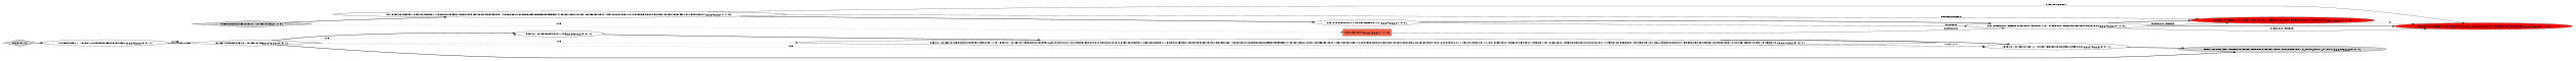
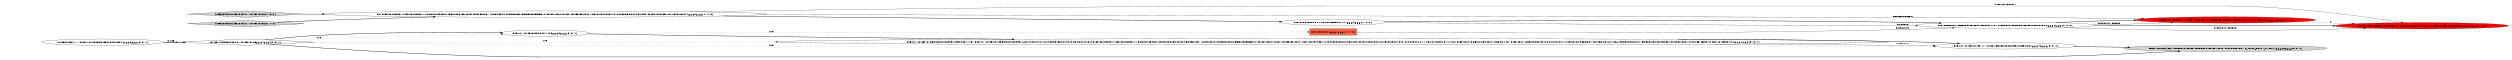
  digraph {
    fontname=Lato
    rankdir=LR
    node [fillcolor=white fontname=Lato shape=ellipse style=filled]
    edge [fontname=Lato style=bold]
    n1 [label="final CheckpointMetaData checkpointMetaData = new CheckpointMetaData(checkpointId,timestamp)@@@5@@@['1', '1', '0']"]
    n2 [fillcolor=red label="super.edu.fdu.CPPDG.tinypdg.pe.ExpressionInfo@1b5f88bcheckpointMetaDatacheckpointOptionsfalse@@@6@@@['1', '0', '0']"]
    n3 [fillcolor=red label="super.edu.fdu.CPPDG.tinypdg.pe.ExpressionInfo@1b5f8bccheckpointMetaDatacheckpointOptions@@@6@@@['0', '1', '0']"]
    n4 [fillcolor=lightgray label="triggerCheckpointForExternallyInducedSource['0', '1', '0']" shape=diamond]
    n5 [label="final CheckpointOptions checkpointOptions = CheckpointOptions.forConfig(CheckpointType.CHECKPOINT,CheckpointStorageLocationReference.getDefault(),configuration.isExactlyOnceCheckpointMode(),configuration.isUnalignedCheckpointsEnabled(),configuration.getAlignmentTimeout())@@@3@@@['1', '1', '0']"]
    n6 [fillcolor=tomato label="long checkpointId@@@2@@@['1', '1', '0']" shape=box]
    n7 [label="final long timestamp = System.currentTimeMillis()@@@4@@@['1', '1', '0']"]
    n8 [label="SourceFunction<?> source = mainOperator.getUserFunction()@@@3@@@['0', '0', '1']"]
    n9 [label="source instanceof ExternallyInducedSource@@@4@@@['0', '0', '1']" shape=diamond]
    n10 [label="ExternallyInducedSource.CheckpointTrigger triggerHook = new ExternallyInducedSource.CheckpointTrigger(){@Override public void triggerCheckpoint(long checkpointId){final CheckpointOptions checkpointOptions = CheckpointOptions.forConfig(CheckpointType.CHECKPOINT,CheckpointStorageLocationReference.getDefault(),configuration.isExactlyOnceCheckpointMode(),configuration.isUnalignedCheckpointsEnabled(),configuration.getAlignmentTimeout())final long timestamp = System.currentTimeMillis()final CheckpointMetaData checkpointMetaData = new CheckpointMetaData(checkpointId,timestamp)try {super.edu.fdu.CPPDG.tinypdg.pe.ExpressionInfo@1b5f909checkpointMetaDatacheckpointOptionsfalse.get()}catch (RuntimeException e) catch (Exception e) }}@@@6@@@['0', '0', '1']"]
    n11 [label="((ExternallyInducedSource<?,?>)source).setCheckpointTrigger(triggerHook)@@@23@@@['0', '0', '1']"]
    n12 [label="externallyInducedCheckpoints = true@@@5@@@['0', '0', '1']"]
    n13 [fillcolor=lightgray label="getEnvironment().getMetricGroup().getIOMetricGroup().gauge(MetricNames.CHECKPOINT_START_DELAY_TIME,null)@@@25@@@['0', '0', '1']"]
-   n14 [fillcolor=lightgray label="init['0', '0', '1']" shape=diamond]
+   n15 [fillcolor=lightgray label="triggerCheckpointForExternallyInducedSource['1', '0', '0']" shape=diamond]
    n1 -> n2
    n1 -> n2 [label=checkpointMetaData style=solid]
    n1 -> n3
    n1 -> n3 [label=checkpointMetaData style=solid]
    n2 -> n3 [label=0 style=dashed]
    n4 -> n5
-   n4 -> n6 [label=true style=dotted]
+   n12 -> n6 [label=true style=dotted]
    n5 -> n2 [label=checkpointOptions style=solid]
    n5 -> n3 [label=checkpointOptions style=solid]
    n5 -> n7
    n6 -> n1 [label=checkpointId style=solid]
    n7 -> n1
    n7 -> n1 [label=timestamp style=solid]
    n8 -> n9 [label=source style=solid]
    n8 -> n9
    n9 -> n10 [label=true style=dotted]
    n9 -> n11 [label=true style=dotted]
    n9 -> n12 [label=true style=dotted]
    n9 -> n12
    n9 -> n13
    n10 -> n11 [label=triggerHook style=solid]
    n10 -> n11
    n11 -> n13
    n12 -> n10
-   n14 -> n8
+   n15 -> n5
  }
